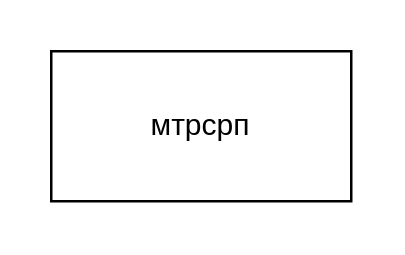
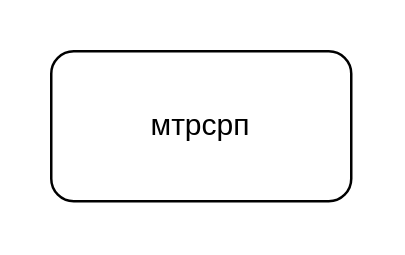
  <mxCell id="0" />
  <mxCell id="1" parent="0" />
- <mxCell id="2" value="&lt;font style=&quot;vertical-align: inherit&quot;&gt;&lt;font style=&quot;vertical-align: inherit&quot;&gt;мтрсрп&lt;/font&gt;&lt;/font&gt;" style="whiteSpace=wrap;html=1;rounded=0;" vertex="1" parent="1"><mxGeometry x="20" y="20" width="120" height="60" as="geometry" /></mxCell>
+ <mxCell id="2" value="&lt;font style=&quot;vertical-align: inherit&quot;&gt;&lt;font style=&quot;vertical-align: inherit&quot;&gt;мтрсрп&lt;/font&gt;&lt;/font&gt;" style="rounded=1;whiteSpace=wrap;html=1;" vertex="1" parent="1"><mxGeometry x="20" y="20" width="120" height="60" as="geometry" /></mxCell>
